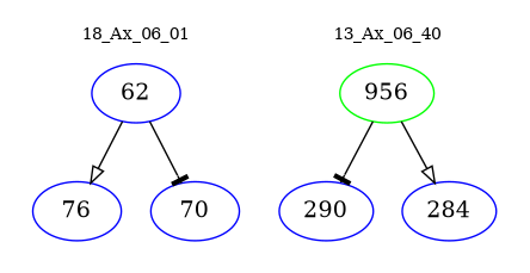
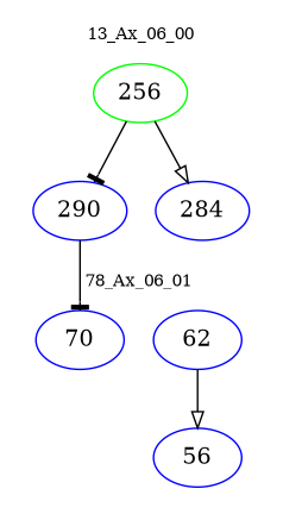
  digraph {
    node [color=blue]
    edge [arrowhead=onormal color=black]
    n1 [label=62]
-   n2 [label=76]
+   n2 [label=56]
    n3 [label=70]
-   n4 [color=green label=956]
+   n4 [color=green label=256]
    n5 [label=290]
    n6 [label=284]
    subgraph cluster_1 {
      color=white
      fontsize=10
-     label="18_Ax_06_01"
+     label="78_Ax_06_01"
      n1
      n2
      n3
    }
    subgraph cluster_2 {
      color=white
      fontsize=10
-     label="13_Ax_06_40"
+     label="13_Ax_06_00"
      n4
      n5
      n6
    }
    n1 -> n2
-   n1 -> n3 [arrowhead=tee]
+   n5 -> n3 [arrowhead=tee]
    n4 -> n5 [arrowhead=tee]
    n4 -> n6
  }
